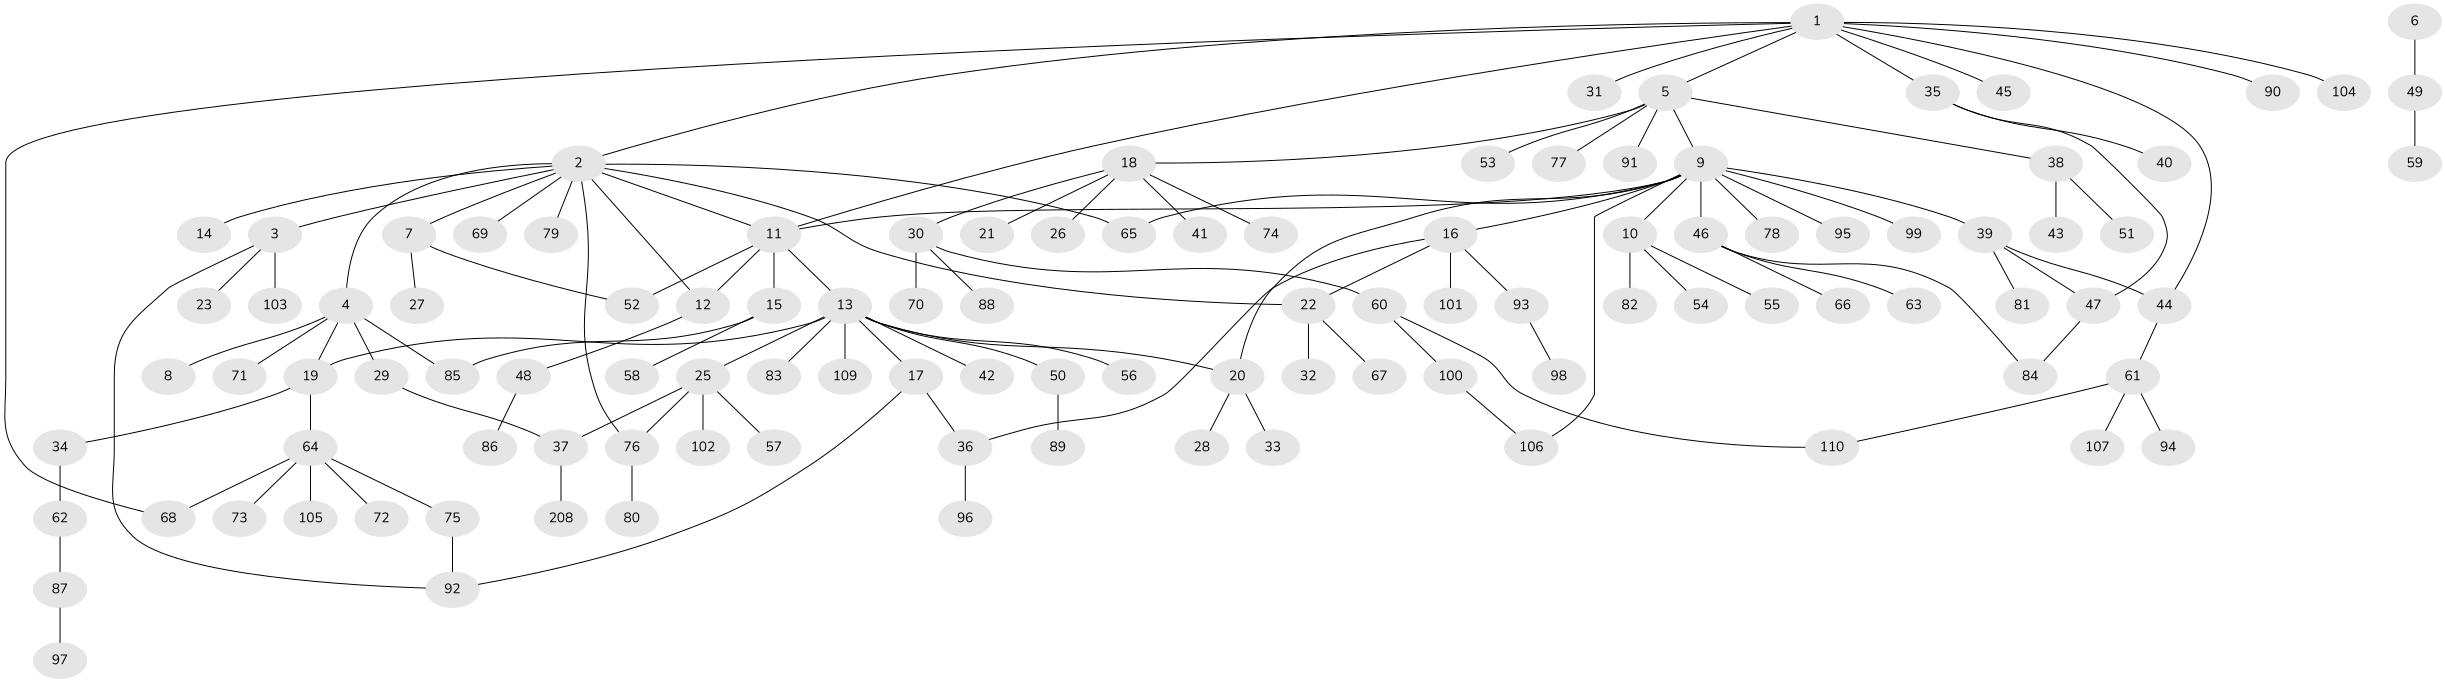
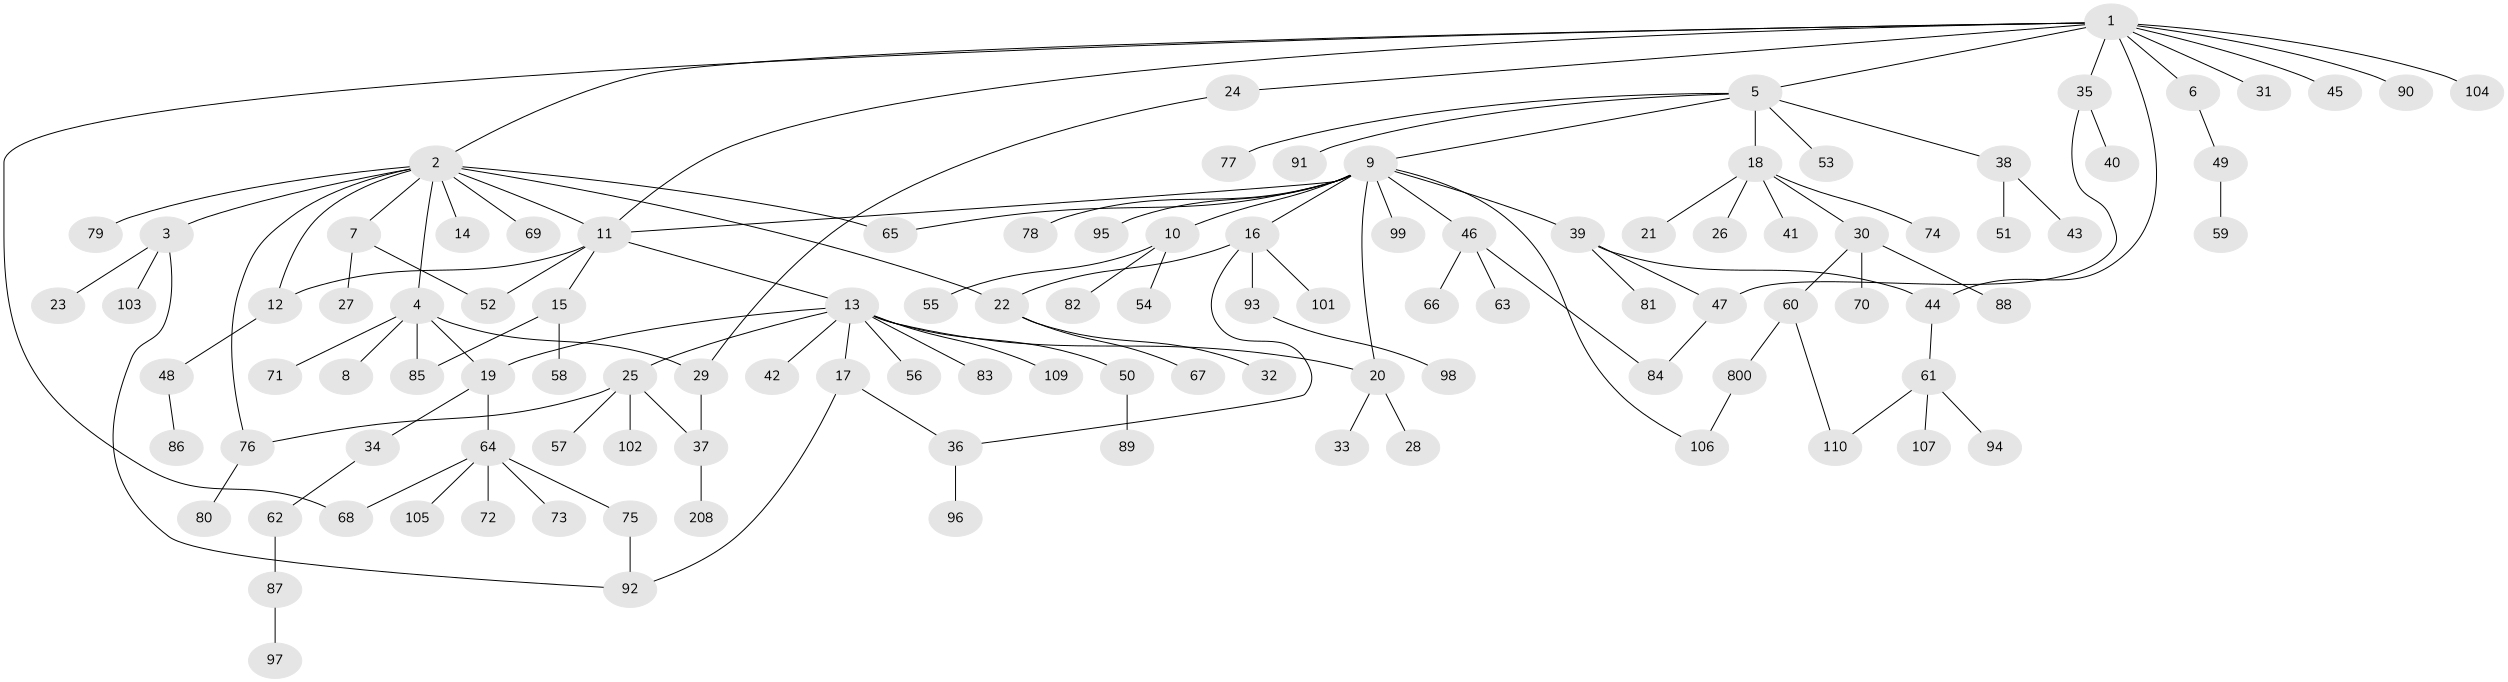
  graph {
    fontname=Nunito
    node [color=gray90 fontname=Nunito style=filled]
    edge [fontname=Nunito]
    1
    2
    5
    6
    11
+   24
    31
    35
    44
    45
    68
    90
    104
    3
    4
    7
    12
    14
    22
    65
    69
    76
    79
    9
    18
    38
    53
    77
    91
    49
    52
    13
    15
    29
    40
    47
    61
    23
    92
    103
    8
    19
    71
    85
    27
    48
    32
    67
    80
    34
    64
    37
    10
    16
    20
    39
    46
    78
    95
    99
    106
    21
    26
    30
    41
    74
    43
    51
    59
    54
    55
    82
    36
    93
    101
    28
    33
    81
    63
    66
    84
    17
    25
    42
    50
    56
    83
    109
    58
    86
    57
    102
    89
    96
    98
    60
    70
    88
    62
    72
    73
    75
    105
    n104 [label=208]
-   100
+   100 [label=800]
    110
    87
    94
    107
    97
    1 -- 2
    1 -- 5
+   1 -- 6
    1 -- 11
+   1 -- 24
    1 -- 31
    1 -- 35
    1 -- 44
    1 -- 45
    1 -- 68
    1 -- 90
    1 -- 104
    2 -- 11
    2 -- 3
    2 -- 4
    2 -- 7
    2 -- 12
    2 -- 14
    2 -- 22
    2 -- 65
    2 -- 69
    2 -- 76
    2 -- 79
    5 -- 9
    5 -- 18
    5 -- 38
    5 -- 53
    5 -- 77
    5 -- 91
    6 -- 49
    11 -- 12
    11 -- 52
    11 -- 13
    11 -- 15
+   24 -- 29
    35 -- 40
    35 -- 47
    44 -- 61
    3 -- 23
    3 -- 92
    3 -- 103
    4 -- 29
    4 -- 8
    4 -- 19
    4 -- 71
    4 -- 85
    7 -- 52
    7 -- 27
    12 -- 48
    22 -- 32
    22 -- 67
    76 -- 80
    9 -- 11
    9 -- 65
    9 -- 10
    9 -- 16
    9 -- 20
    9 -- 39
    9 -- 46
    9 -- 78
    9 -- 95
    9 -- 99
    9 -- 106
    18 -- 21
    18 -- 26
    18 -- 30
    18 -- 41
    18 -- 74
    38 -- 43
    38 -- 51
    49 -- 59
    13 -- 19
    13 -- 20
    13 -- 17
    13 -- 25
    13 -- 42
    13 -- 50
    13 -- 56
    13 -- 83
    13 -- 109
    15 -- 85
    15 -- 58
    29 -- 37
    47 -- 84
    61 -- 110
    61 -- 94
    61 -- 107
    19 -- 34
    19 -- 64
    48 -- 86
    34 -- 62
    64 -- 68
    64 -- 72
    64 -- 73
    64 -- 75
    64 -- 105
    37 -- n104
    10 -- 54
    10 -- 55
    10 -- 82
    16 -- 22
    16 -- 36
    16 -- 93
    16 -- 101
    20 -- 28
    20 -- 33
    39 -- 44
    39 -- 47
    39 -- 81
    46 -- 63
    46 -- 66
    46 -- 84
    30 -- 60
    30 -- 70
    30 -- 88
    36 -- 96
    93 -- 98
    17 -- 92
    17 -- 36
    25 -- 76
    25 -- 37
    25 -- 57
    25 -- 102
    50 -- 89
    60 -- 100
    60 -- 110
    62 -- 87
    75 -- 92
    100 -- 106
    87 -- 97
  }
